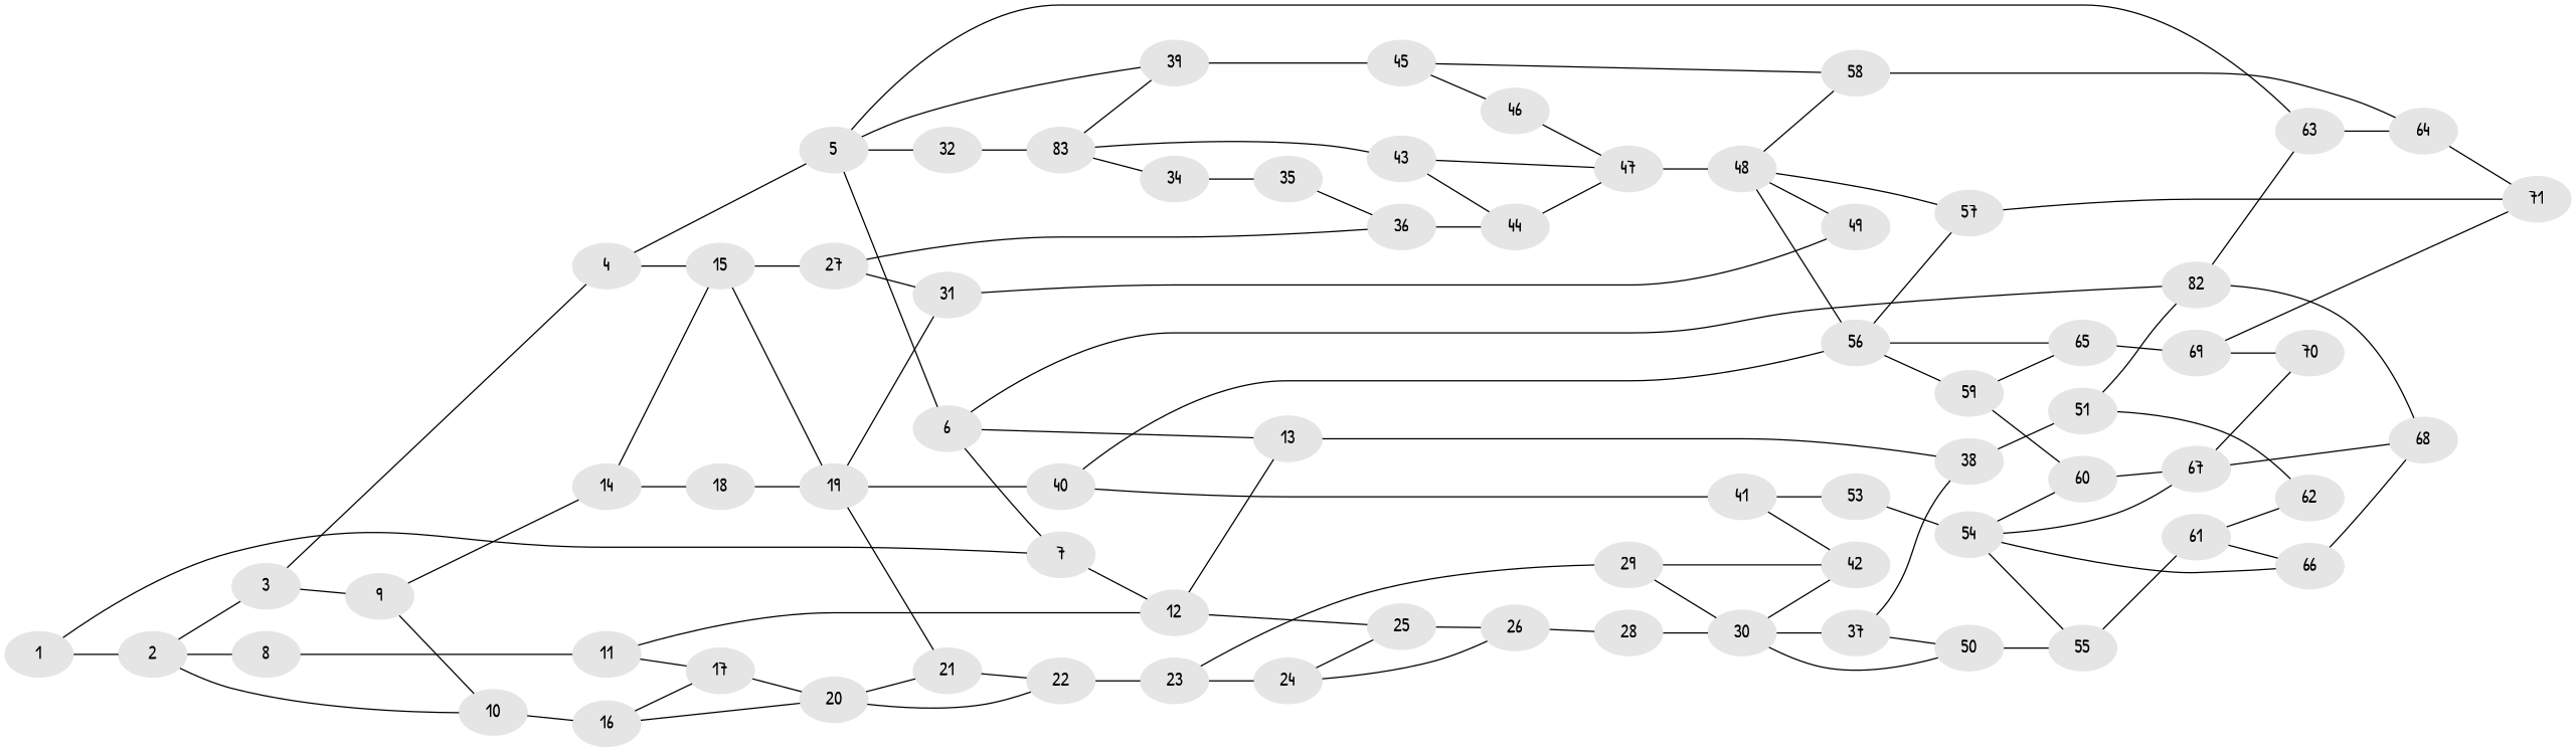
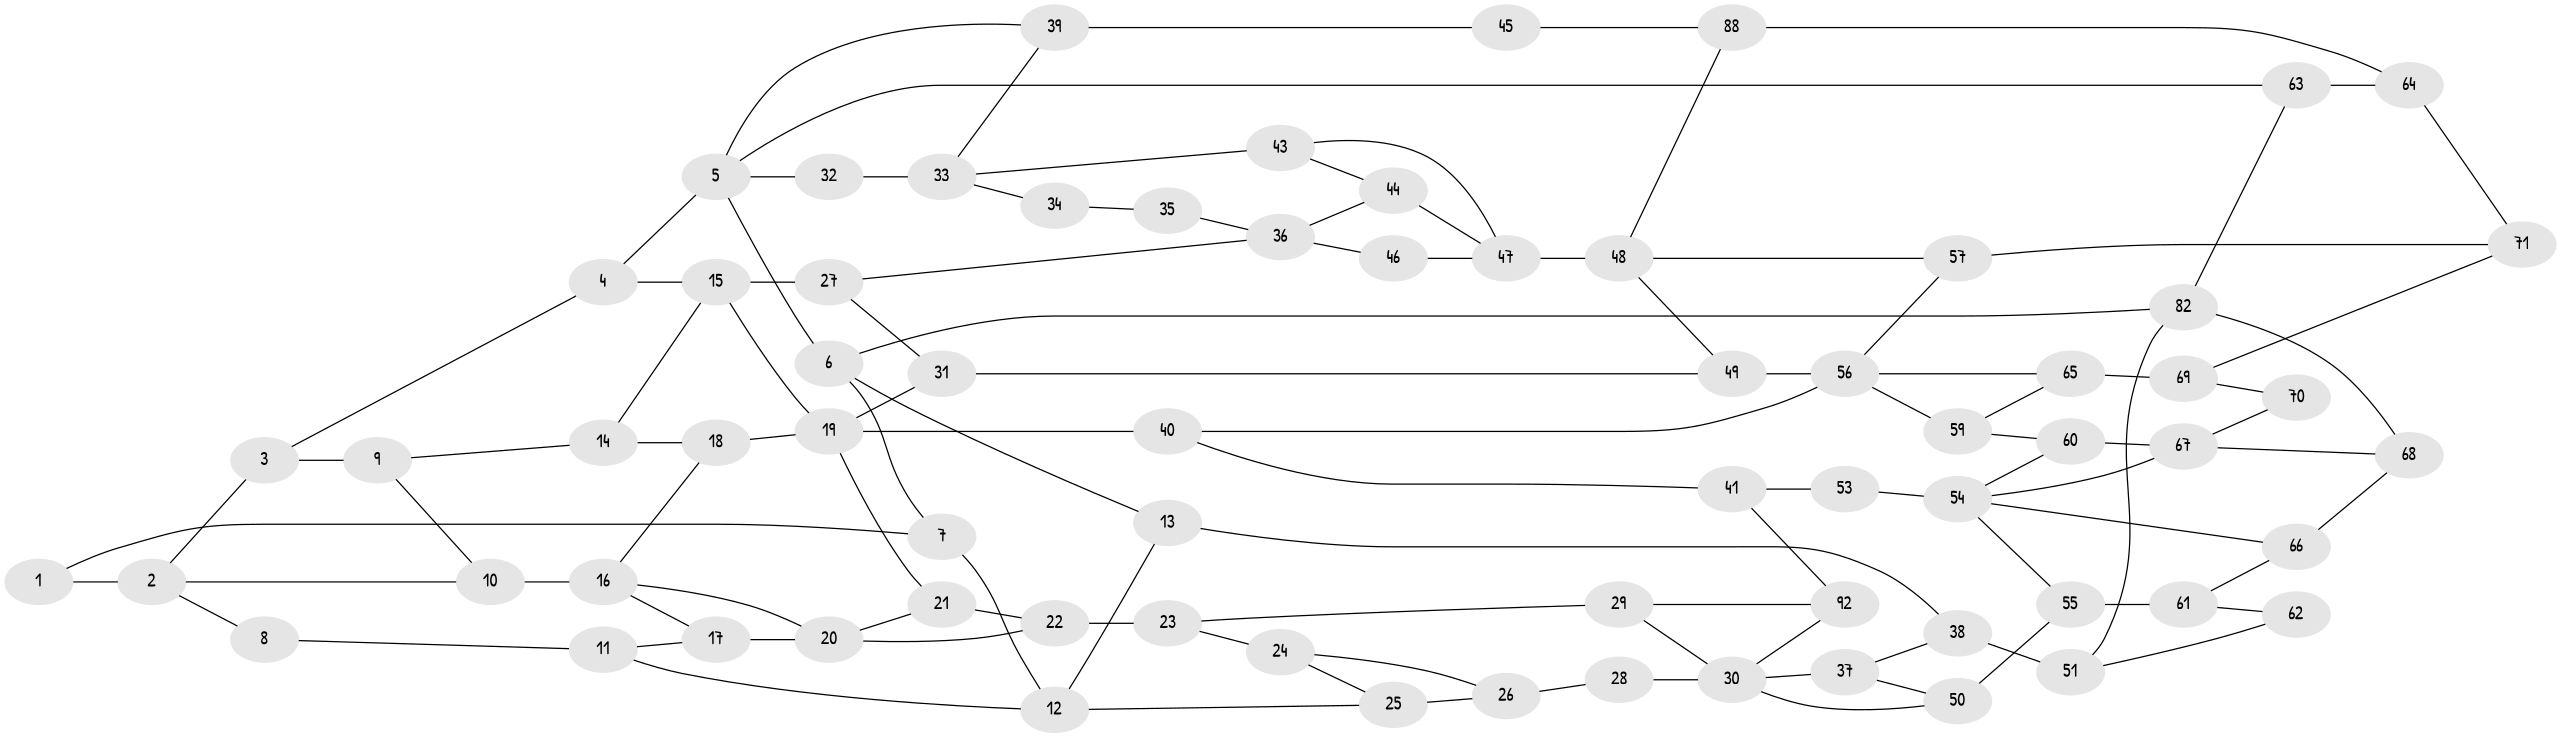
  graph {
    fontname="Patrick Hand"
    rankdir=LR
    node [color=gray90 fontname="Patrick Hand" style=filled]
    edge [fontname="Patrick Hand" weight=1.0]
    1
    2
    7
    3
    8
    10
    12
    4
    9
    11
    16
    5
    15
    14
    6
    32
    39
    63
    19
    27
    13
    n22 [label=82]
-   33 [label=83]
+   33
    45
    64
    38
    68
    25
    17
    18
    20
    26
    51
    21
    31
    40
    36
    22
    49
    41
    56
    23
    24
    29
    30
-   42
+   42 [label=92]
    28
    44
    37
    50
    55
    34
    43
    35
    47
    62
    46
-   58
+   58 [label=88]
    53
    57
    59
    65
    54
    48
    71
    61
    60
    66
    67
    70
    69
    1 -- 2 [weight=2.0]
    1 -- 7
    2 -- 3
    2 -- 8 [weight=2.0]
    2 -- 10
    7 -- 12
    3 -- 4
    3 -- 9
    8 -- 11
    10 -- 16
    12 -- 13
    12 -- 25 [weight=2.0]
    4 -- 5 [weight=2.0]
    4 -- 15 [weight=2.0]
    9 -- 10
    9 -- 14
    11 -- 12 [weight=2.0]
    11 -- 17 [weight=2.0]
    16 -- 17
+   16 -- 18
    16 -- 20 [weight=2.0]
    5 -- 6
    5 -- 32
    5 -- 39
    5 -- 63 [weight=2.0]
    15 -- 19
    15 -- 27 [weight=2.0]
    14 -- 15
    14 -- 18
    6 -- 7
    6 -- 13 [weight=2.0]
    6 -- n22
    32 -- 33 [weight=2.0]
    39 -- 45
    63 -- 64
    19 -- 21
    19 -- 31
    19 -- 40 [weight=2.0]
    27 -- 31
    27 -- 36 [weight=2.0]
    13 -- 38
    n22 -- 63
    n22 -- 68
    33 -- 39
    33 -- 34 [weight=2.0]
    33 -- 43
-   45 -- 46
+   36 -- 46
    45 -- 58
    64 -- 71
    38 -- 51
    25 -- 26 [weight=3.0]
    17 -- 20 [weight=2.0]
    18 -- 19
    20 -- 21
    20 -- 22
    26 -- 28 [weight=2.0]
    51 -- n22
    51 -- 62
    21 -- 22
    31 -- 49
    40 -- 41
    40 -- 56
    36 -- 44
    22 -- 23
-   48 -- 56
+   49 -- 56
    41 -- 42
    41 -- 53
    56 -- 57 [weight=2.0]
    56 -- 59
    56 -- 65
    23 -- 24
    23 -- 29
    24 -- 25
    24 -- 26
    29 -- 30
    29 -- 42
    30 -- 42
    30 -- 37
    30 -- 50
    28 -- 30 [weight=2.0]
    44 -- 47
    37 -- 38
    37 -- 50
    50 -- 55
    55 -- 61 [weight=2.0]
    34 -- 35
    43 -- 44
    43 -- 47
    35 -- 36 [weight=2.0]
    47 -- 48 [weight=2.0]
    46 -- 47 [weight=2.0]
    58 -- 64
    53 -- 54 [weight=2.0]
    57 -- 71
    59 -- 65
    59 -- 60
    65 -- 69
    54 -- 55
    54 -- 60
    54 -- 66
    54 -- 67
    48 -- 49
    48 -- 58
    48 -- 57
    61 -- 62 [weight=2.0]
    61 -- 66 [weight=2.0]
    60 -- 67 [weight=2.0]
    66 -- 68
    67 -- 68
    67 -- 70 [weight=2.0]
    69 -- 71
    69 -- 70 [weight=4.0]
  }
